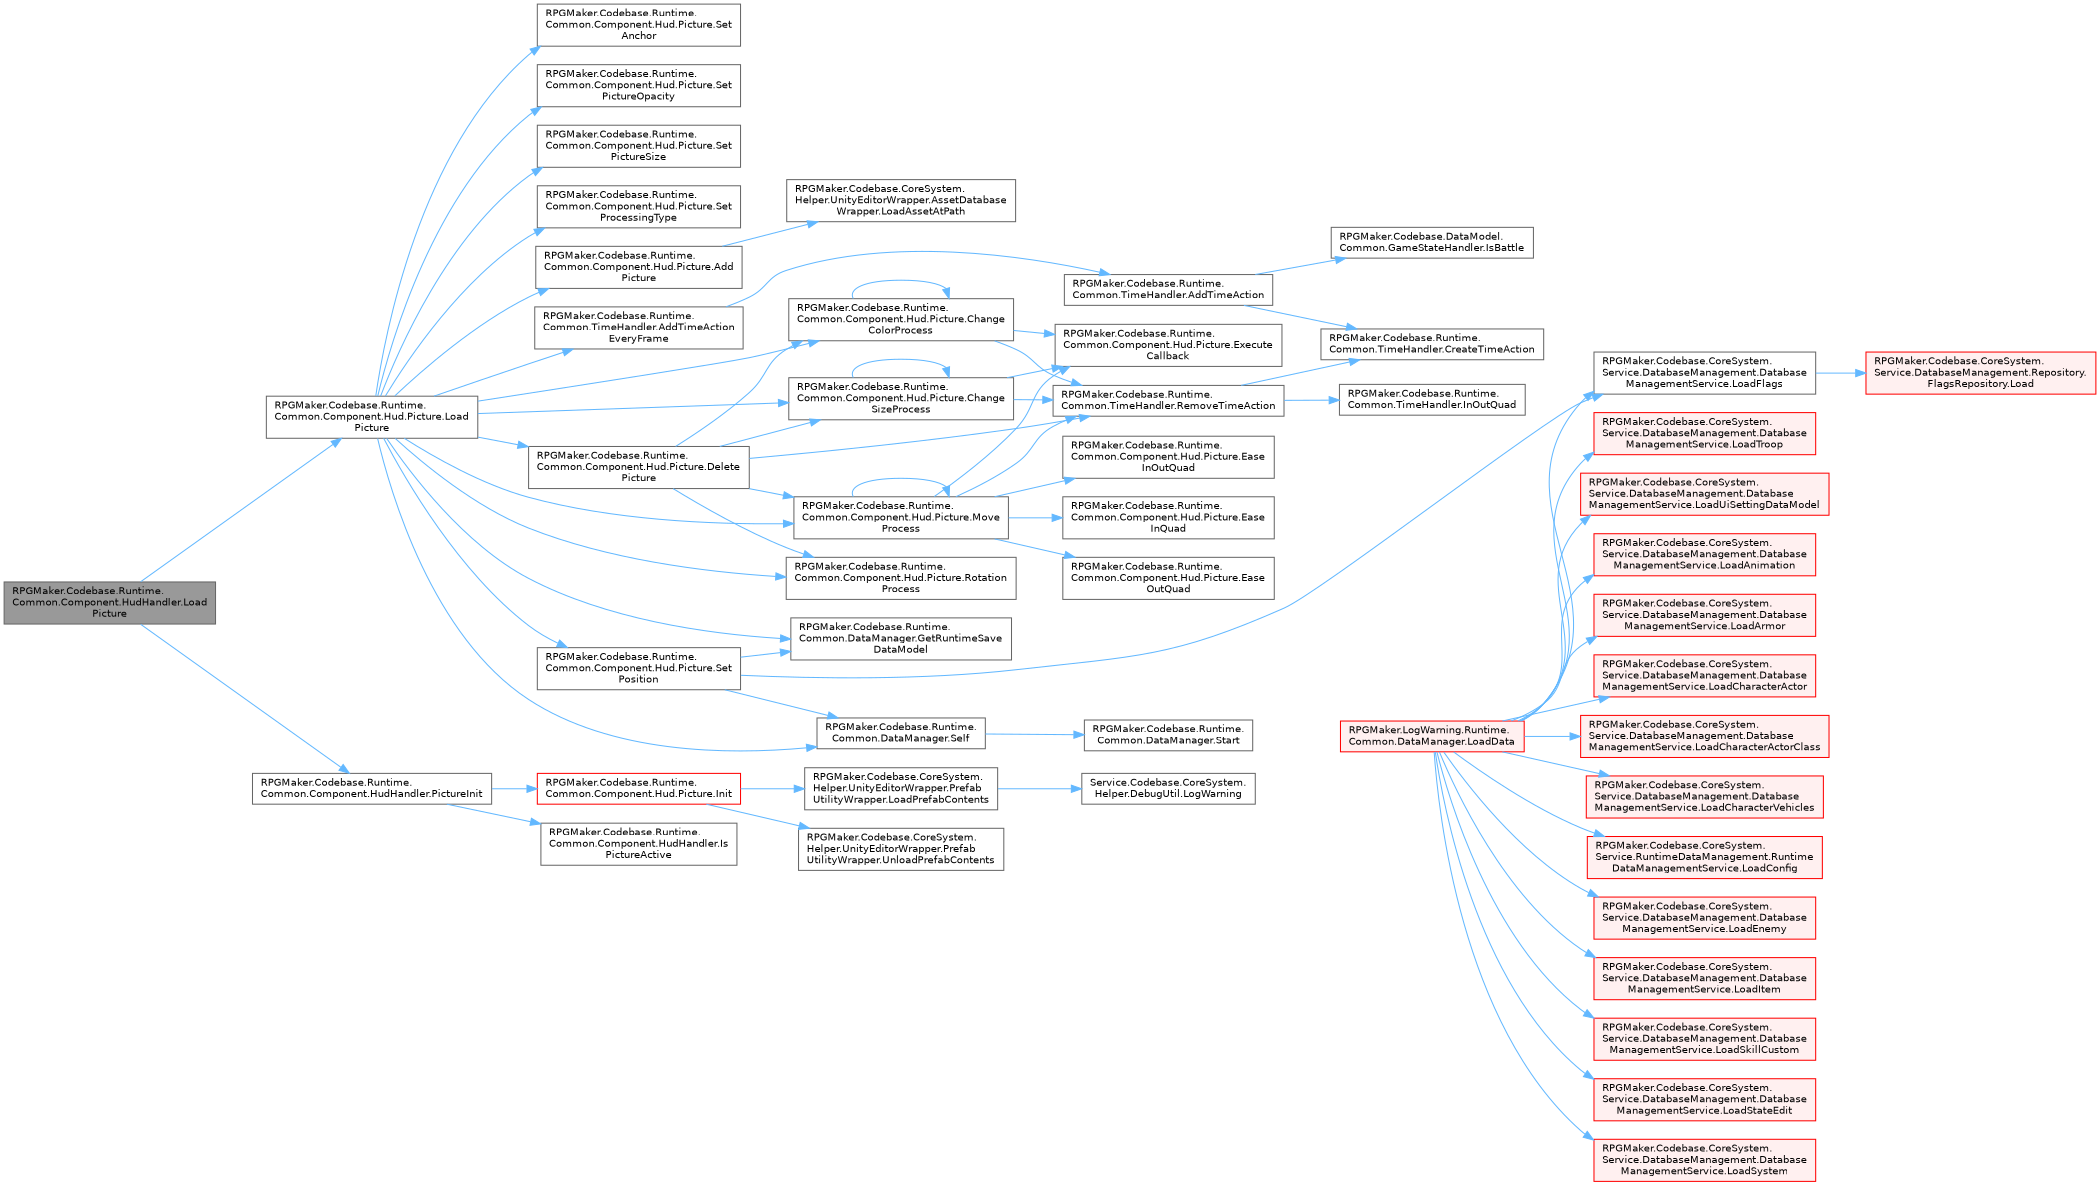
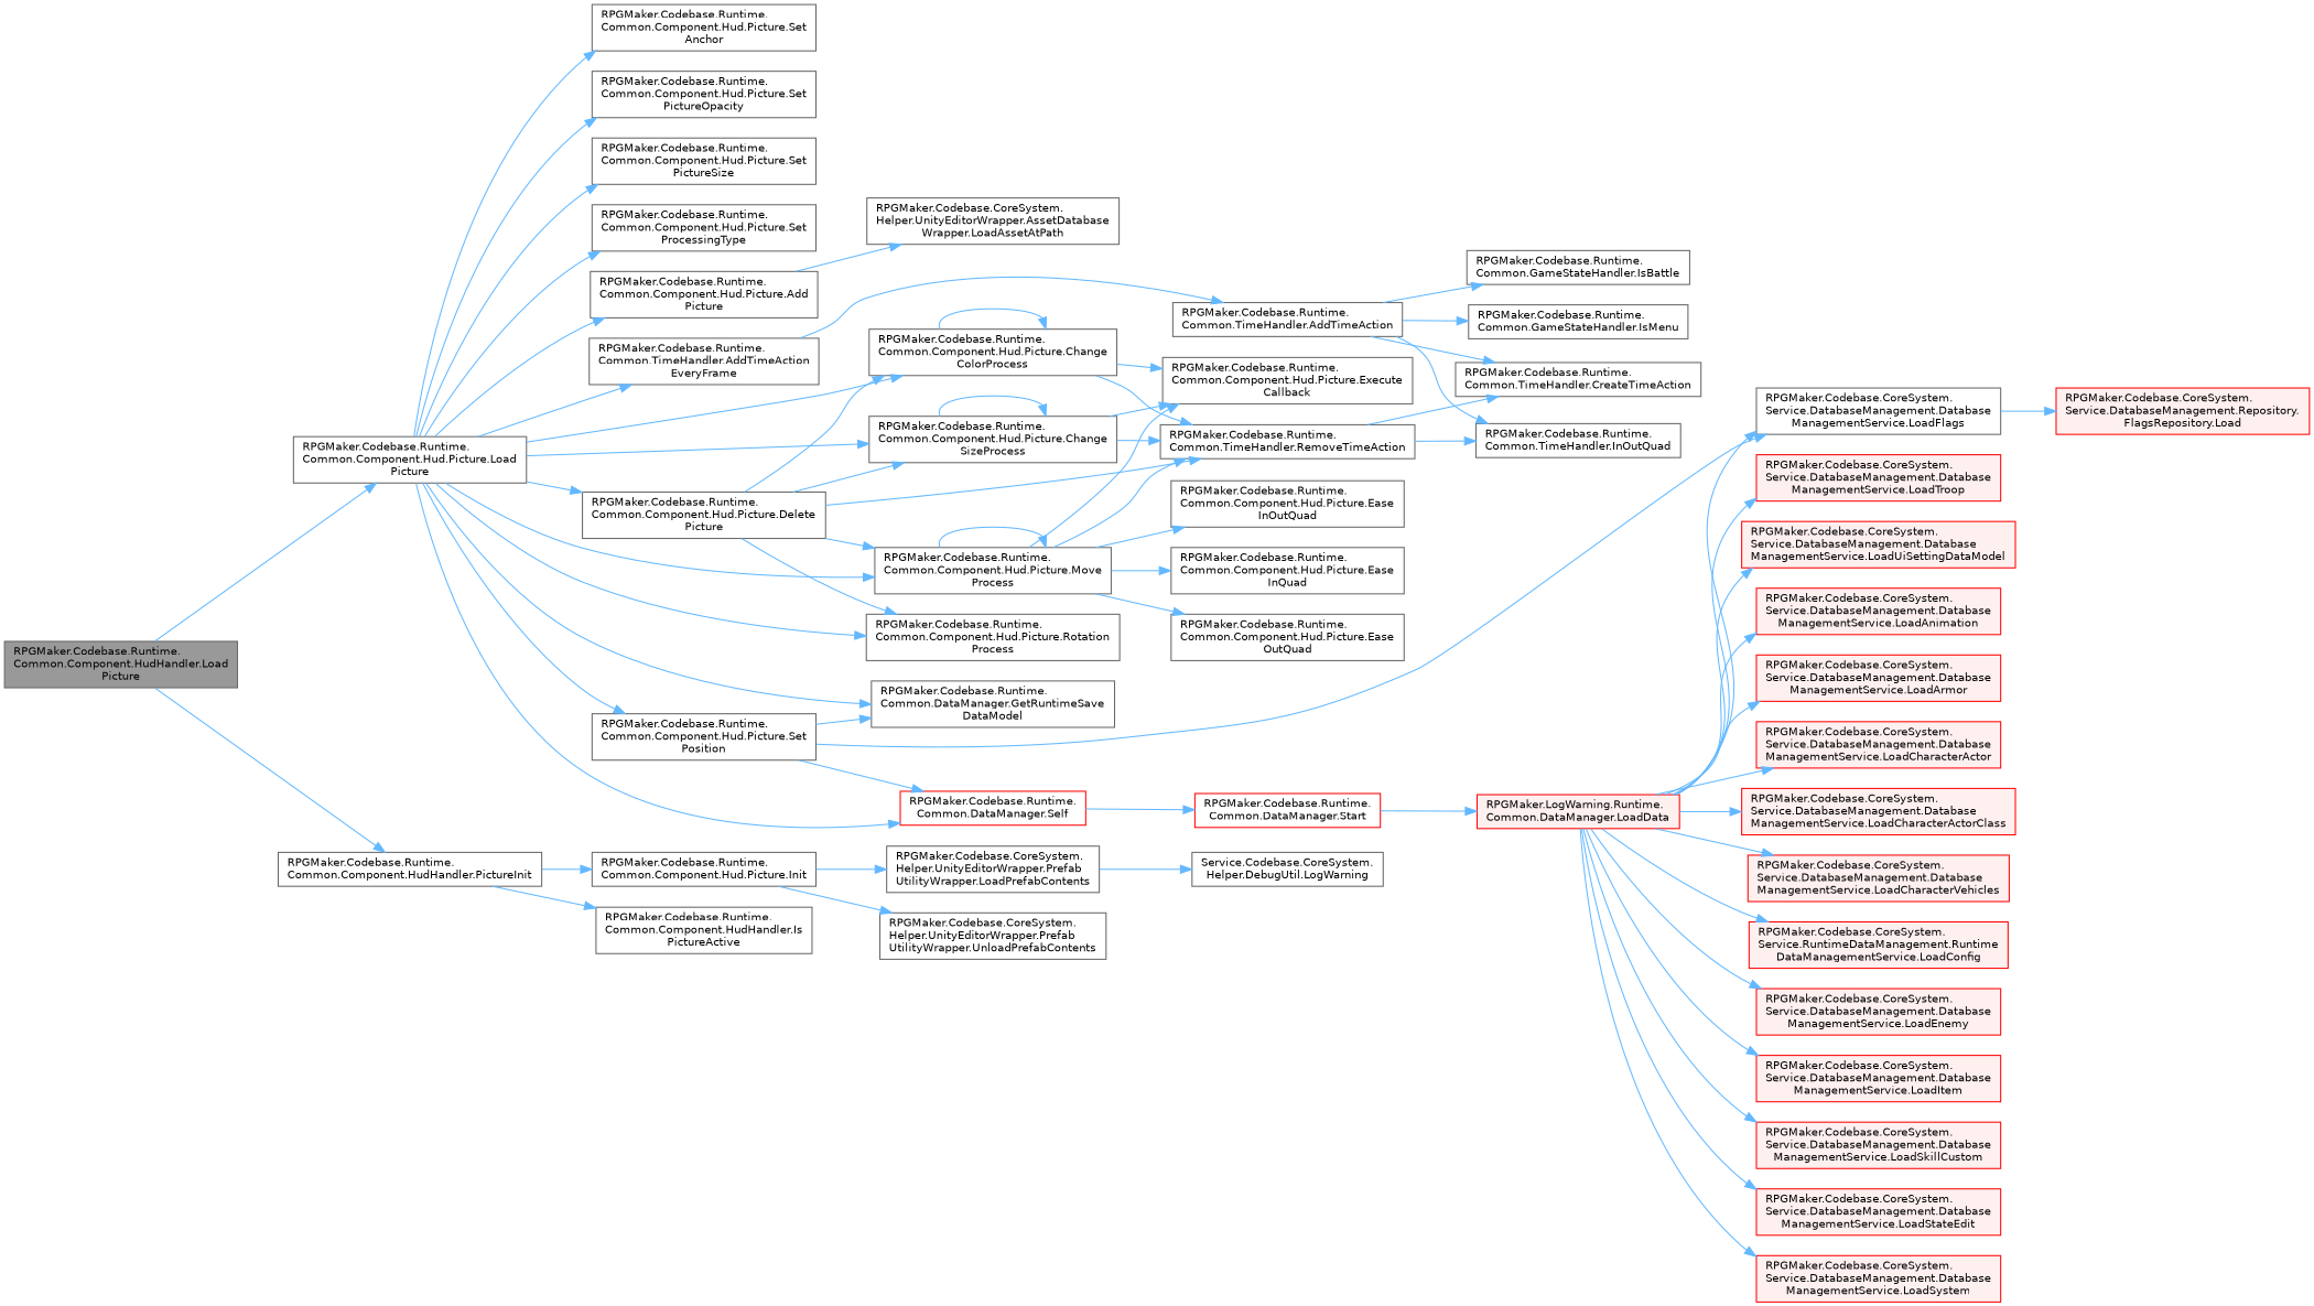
  digraph {
    rankdir=LR
    node [color=grey40 fillcolor=white fontname=Helvetica fontsize=10 shape=box style=filled]
    edge [color=steelblue1 fontname=Helvetica fontsize=10 labelfontname=Helvetica labelfontsize=10 style=solid]
    n1 [color=gray40 fillcolor=grey60 fontcolor=black height=0.2 label="RPGMaker.Codebase.Runtime.\lCommon.Component.HudHandler.Load\lPicture" width=0.4]
    n2 [height=0.2 label="RPGMaker.Codebase.Runtime.\lCommon.Component.Hud.Picture.Load\lPicture" width=0.4]
    n3 [height=0.2 label="RPGMaker.Codebase.Runtime.\lCommon.Component.HudHandler.PictureInit" width=0.4]
    n4 [height=0.2 label="RPGMaker.Codebase.Runtime.\lCommon.Component.Hud.Picture.Add\lPicture" width=0.4]
    n5 [height=0.2 label="RPGMaker.Codebase.Runtime.\lCommon.TimeHandler.AddTimeAction\lEveryFrame" width=0.4]
    n6 [height=0.2 label="RPGMaker.Codebase.Runtime.\lCommon.Component.Hud.Picture.Change\lColorProcess" width=0.4]
    n7 [height=0.2 label="RPGMaker.Codebase.Runtime.\lCommon.Component.Hud.Picture.Change\lSizeProcess" width=0.4]
    n8 [height=0.2 label="RPGMaker.Codebase.Runtime.\lCommon.Component.Hud.Picture.Delete\lPicture" width=0.4]
    n9 [height=0.2 label="RPGMaker.Codebase.Runtime.\lCommon.Component.Hud.Picture.Move\lProcess" width=0.4]
    n10 [height=0.2 label="RPGMaker.Codebase.Runtime.\lCommon.Component.Hud.Picture.Rotation\lProcess" width=0.4]
    n11 [height=0.2 label="RPGMaker.Codebase.Runtime.\lCommon.DataManager.GetRuntimeSave\lDataModel" width=0.4]
-   n12 [height=0.2 label="RPGMaker.Codebase.Runtime.\lCommon.DataManager.Self" width=0.4]
+   n12 [color=red height=0.2 label="RPGMaker.Codebase.Runtime.\lCommon.DataManager.Self" width=0.4]
    n13 [height=0.2 label="RPGMaker.Codebase.Runtime.\lCommon.Component.Hud.Picture.Set\lAnchor" width=0.4]
    n14 [height=0.2 label="RPGMaker.Codebase.Runtime.\lCommon.Component.Hud.Picture.Set\lPictureOpacity" width=0.4]
    n15 [height=0.2 label="RPGMaker.Codebase.Runtime.\lCommon.Component.Hud.Picture.Set\lPictureSize" width=0.4]
    n16 [height=0.2 label="RPGMaker.Codebase.Runtime.\lCommon.Component.Hud.Picture.Set\lPosition" width=0.4]
    n17 [height=0.2 label="RPGMaker.Codebase.Runtime.\lCommon.Component.Hud.Picture.Set\lProcessingType" width=0.4]
-   n18 [color=red height=0.2 label="RPGMaker.Codebase.Runtime.\lCommon.Component.Hud.Picture.Init" width=0.4]
+   n18 [height=0.2 label="RPGMaker.Codebase.Runtime.\lCommon.Component.Hud.Picture.Init" width=0.4]
    n19 [height=0.2 label="RPGMaker.Codebase.Runtime.\lCommon.Component.HudHandler.Is\lPictureActive" width=0.4]
    n20 [height=0.2 label="RPGMaker.Codebase.CoreSystem.\lHelper.UnityEditorWrapper.AssetDatabase\lWrapper.LoadAssetAtPath" width=0.4]
    n21 [height=0.2 label="RPGMaker.Codebase.Runtime.\lCommon.TimeHandler.AddTimeAction" width=0.4]
    n22 [height=0.2 label="RPGMaker.Codebase.Runtime.\lCommon.Component.Hud.Picture.Execute\lCallback" width=0.4]
    n23 [height=0.2 label="RPGMaker.Codebase.Runtime.\lCommon.TimeHandler.RemoveTimeAction" width=0.4]
    n24 [height=0.2 label="RPGMaker.Codebase.Runtime.\lCommon.Component.Hud.Picture.Ease\lInOutQuad" width=0.4]
    n25 [height=0.2 label="RPGMaker.Codebase.Runtime.\lCommon.Component.Hud.Picture.Ease\lInQuad" width=0.4]
    n26 [height=0.2 label="RPGMaker.Codebase.Runtime.\lCommon.Component.Hud.Picture.Ease\lOutQuad" width=0.4]
-   n27 [height=0.2 label="RPGMaker.Codebase.Runtime.\lCommon.DataManager.Start" width=0.4]
+   n27 [color=red height=0.2 label="RPGMaker.Codebase.Runtime.\lCommon.DataManager.Start" width=0.4]
    n28 [height=0.2 label="RPGMaker.Codebase.CoreSystem.\lService.DatabaseManagement.Database\lManagementService.LoadFlags" width=0.4]
    n29 [height=0.2 label="RPGMaker.Codebase.Runtime.\lCommon.TimeHandler.CreateTimeAction" width=0.4]
-   n30 [height=0.2 label="RPGMaker.Codebase.DataModel.\lCommon.GameStateHandler.IsBattle" width=0.4]
+   n30 [height=0.2 label="RPGMaker.Codebase.Runtime.\lCommon.GameStateHandler.IsBattle" width=0.4]
+   n31 [height=0.2 label="RPGMaker.Codebase.Runtime.\lCommon.GameStateHandler.IsMenu" width=0.4]
    n32 [height=0.2 label="RPGMaker.Codebase.Runtime.\lCommon.TimeHandler.InOutQuad" width=0.4]
    n33 [color=red fillcolor="#FFF0F0" height=0.2 label="RPGMaker.LogWarning.Runtime.\lCommon.DataManager.LoadData" width=0.4]
    n34 [color=red fillcolor="#FFF0F0" height=0.2 label="RPGMaker.Codebase.CoreSystem.\lService.DatabaseManagement.Database\lManagementService.LoadAnimation" width=0.4]
    n35 [color=red fillcolor="#FFF0F0" height=0.2 label="RPGMaker.Codebase.CoreSystem.\lService.DatabaseManagement.Database\lManagementService.LoadArmor" width=0.4]
    n36 [color=red fillcolor="#FFF0F0" height=0.2 label="RPGMaker.Codebase.CoreSystem.\lService.DatabaseManagement.Database\lManagementService.LoadCharacterActor" width=0.4]
    n37 [color=red fillcolor="#FFF0F0" height=0.2 label="RPGMaker.Codebase.CoreSystem.\lService.DatabaseManagement.Database\lManagementService.LoadCharacterActorClass" width=0.4]
    n38 [color=red fillcolor="#FFF0F0" height=0.2 label="RPGMaker.Codebase.CoreSystem.\lService.DatabaseManagement.Database\lManagementService.LoadCharacterVehicles" width=0.4]
    n39 [color=red fillcolor="#FFF0F0" height=0.2 label="RPGMaker.Codebase.CoreSystem.\lService.RuntimeDataManagement.Runtime\lDataManagementService.LoadConfig" width=0.4]
    n40 [color=red fillcolor="#FFF0F0" height=0.2 label="RPGMaker.Codebase.CoreSystem.\lService.DatabaseManagement.Database\lManagementService.LoadEnemy" width=0.4]
    n41 [color=red fillcolor="#FFF0F0" height=0.2 label="RPGMaker.Codebase.CoreSystem.\lService.DatabaseManagement.Database\lManagementService.LoadItem" width=0.4]
    n42 [color=red fillcolor="#FFF0F0" height=0.2 label="RPGMaker.Codebase.CoreSystem.\lService.DatabaseManagement.Database\lManagementService.LoadSkillCustom" width=0.4]
    n43 [color=red fillcolor="#FFF0F0" height=0.2 label="RPGMaker.Codebase.CoreSystem.\lService.DatabaseManagement.Database\lManagementService.LoadStateEdit" width=0.4]
    n44 [color=red fillcolor="#FFF0F0" height=0.2 label="RPGMaker.Codebase.CoreSystem.\lService.DatabaseManagement.Database\lManagementService.LoadSystem" width=0.4]
    n45 [color=red fillcolor="#FFF0F0" height=0.2 label="RPGMaker.Codebase.CoreSystem.\lService.DatabaseManagement.Database\lManagementService.LoadTroop" width=0.4]
    n46 [color=red fillcolor="#FFF0F0" height=0.2 label="RPGMaker.Codebase.CoreSystem.\lService.DatabaseManagement.Database\lManagementService.LoadUiSettingDataModel" width=0.4]
    n47 [color=red fillcolor="#FFF0F0" height=0.2 label="RPGMaker.Codebase.CoreSystem.\lService.DatabaseManagement.Repository.\lFlagsRepository.Load" width=0.4]
    n48 [height=0.2 label="RPGMaker.Codebase.CoreSystem.\lHelper.UnityEditorWrapper.Prefab\lUtilityWrapper.LoadPrefabContents" width=0.4]
    n49 [height=0.2 label="RPGMaker.Codebase.CoreSystem.\lHelper.UnityEditorWrapper.Prefab\lUtilityWrapper.UnloadPrefabContents" width=0.4]
    n50 [height=0.2 label="Service.Codebase.CoreSystem.\lHelper.DebugUtil.LogWarning" width=0.4]
    n1 -> n2
    n1 -> n3
    n2 -> n4
    n2 -> n5
    n2 -> n6
    n2 -> n7
    n2 -> n8
    n2 -> n9
    n2 -> n10
    n2 -> n11
    n2 -> n12
    n2 -> n13
    n2 -> n14
    n2 -> n15
    n2 -> n16
    n2 -> n17
    n3 -> n18
    n3 -> n19
    n4 -> n20
    n5 -> n21
    n6 -> n6
    n6 -> n22
    n6 -> n23
    n7 -> n7
    n7 -> n22
    n7 -> n23
    n8 -> n6
    n8 -> n7
    n8 -> n9
    n8 -> n10
    n8 -> n23
    n9 -> n9
    n9 -> n22
    n9 -> n23
    n9 -> n24
    n9 -> n25
    n9 -> n26
    n12 -> n27
    n16 -> n11
    n16 -> n12
    n16 -> n28
    n18 -> n48
    n18 -> n49
    n21 -> n29
    n21 -> n30
+   n21 -> n31
+   n21 -> n32
    n23 -> n29
    n23 -> n32
+   n27 -> n33
    n28 -> n47
    n33 -> n28
    n33 -> n34
    n33 -> n35
    n33 -> n36
    n33 -> n37
    n33 -> n38
    n33 -> n39
    n33 -> n40
    n33 -> n41
    n33 -> n42
    n33 -> n43
    n33 -> n44
    n33 -> n45
    n33 -> n46
    n48 -> n50
  }
